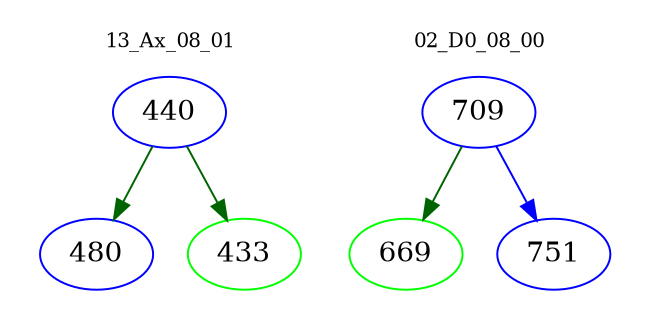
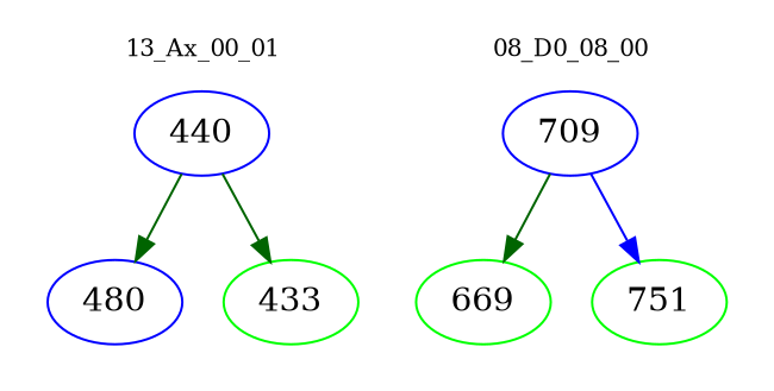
  digraph {
    node [color=blue]
    edge [color=darkgreen]
    n1 [label=440]
    n2 [label=480]
    n3 [color=green label=433]
    n4 [label=709]
    n5 [color=green label=669]
-   n6 [label=751]
+   n6 [color=green label=751]
    subgraph cluster_1 {
      color=white
      fontsize=10
-     label="13_Ax_08_01"
+     label="13_Ax_00_01"
      n1
      n2
      n3
    }
    subgraph cluster_2 {
      color=white
      fontsize=10
-     label="02_D0_08_00"
+     label="08_D0_08_00"
      n4
      n5
      n6
    }
    n1 -> n2
    n1 -> n3
    n4 -> n5
    n4 -> n6 [color=blue]
  }
